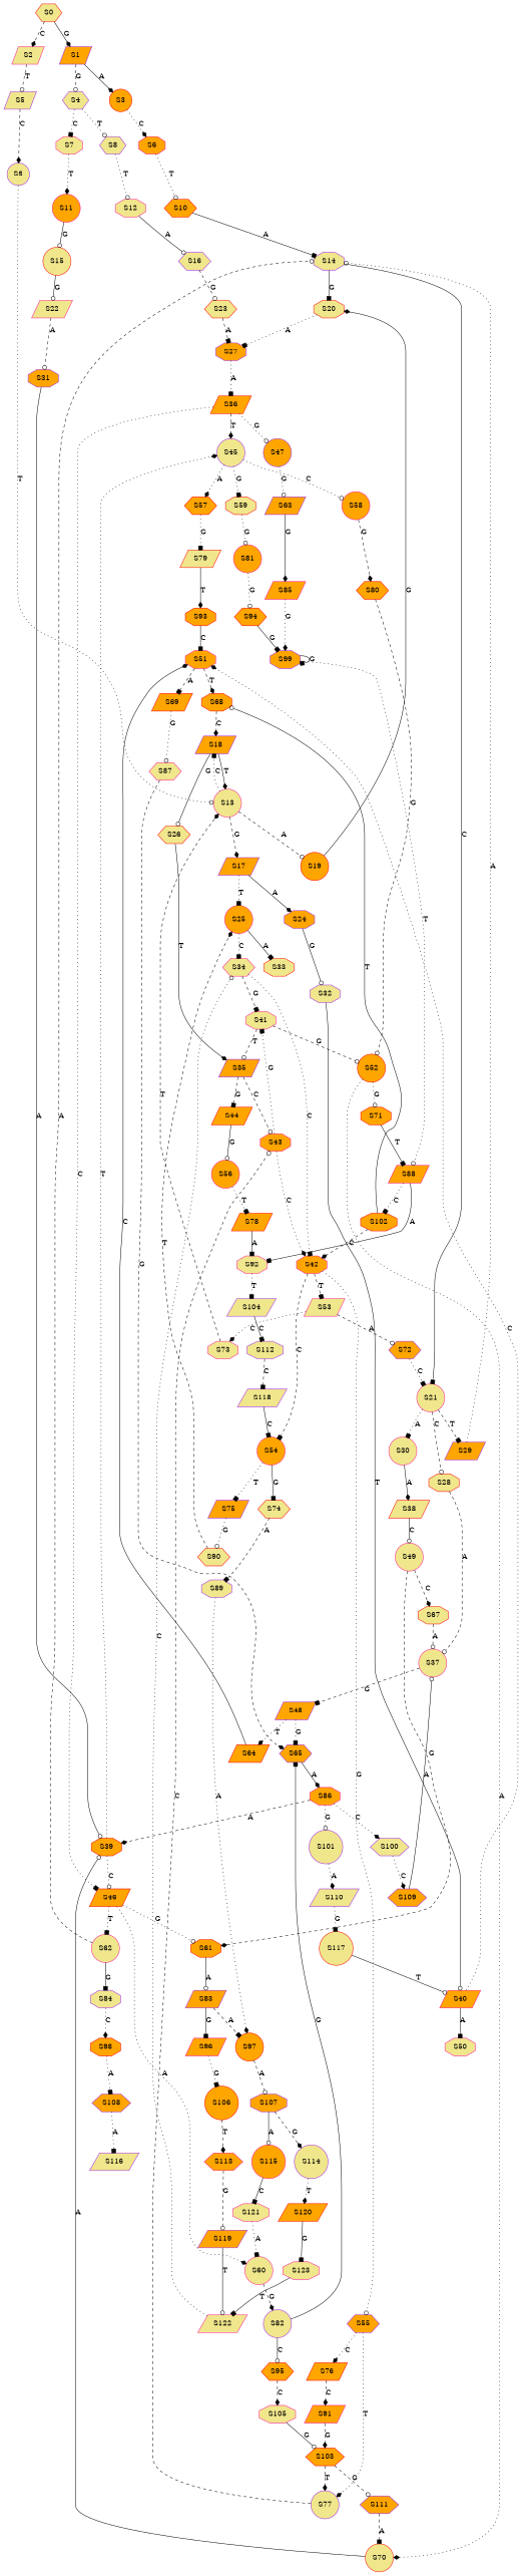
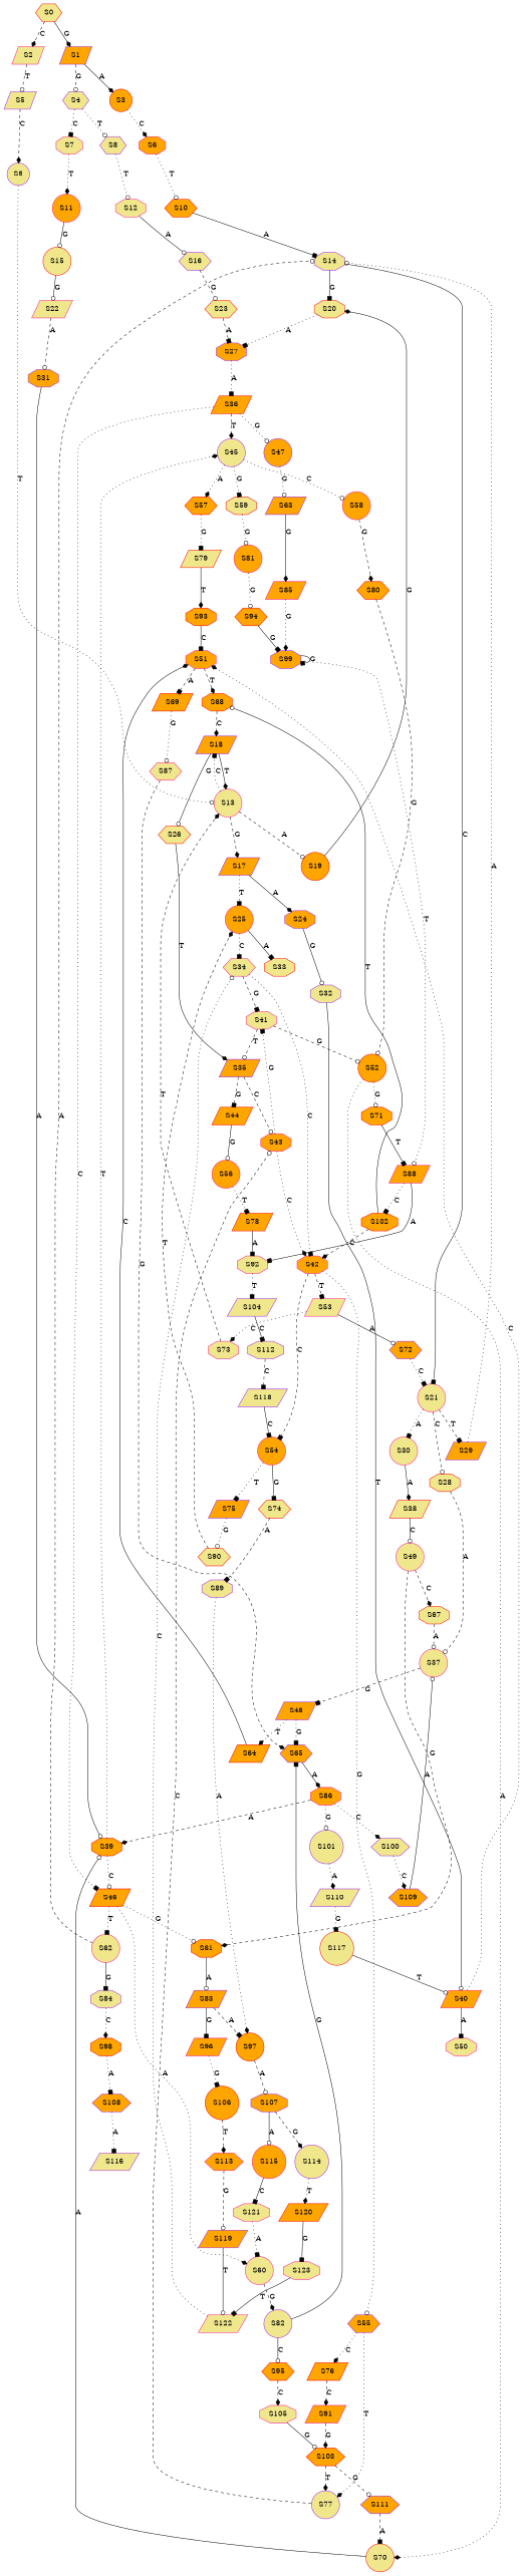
  strict digraph {
    node [color=purple fillcolor=orange shape=octagon style=filled]
    edge [arrowhead=box style=dotted]
    S0 [color=red fillcolor=khaki shape=hexagon]
    S1 [shape=parallelogram]
    S2 [color=deeppink fillcolor=khaki shape=parallelogram]
    S3 [color=red shape=circle]
    S4 [fillcolor=khaki shape=hexagon]
    S5 [fillcolor=khaki shape=parallelogram]
    S6 [color=deeppink]
    S7 [color=deeppink fillcolor=khaki]
    S8 [fillcolor=khaki shape=hexagon]
    S9 [fillcolor=khaki shape=circle]
    S10 [color=red shape=hexagon]
    S11 [color=deeppink shape=circle]
    S12 [color=deeppink fillcolor=khaki]
    S13 [color=deeppink fillcolor=khaki shape=circle]
    S14 [fillcolor=khaki]
    S15 [color=red fillcolor=khaki shape=circle]
    S16 [fillcolor=khaki shape=hexagon]
    S17 [shape=parallelogram]
    S18 [shape=parallelogram]
    S19 [color=red shape=circle]
    S20 [color=red fillcolor=khaki]
    S21 [color=deeppink fillcolor=khaki shape=circle]
    S22 [color=deeppink fillcolor=khaki shape=parallelogram]
    S23 [color=red fillcolor=khaki shape=hexagon]
    S24
    S25 [color=deeppink shape=circle]
    S26 [color=red fillcolor=khaki shape=hexagon]
    S27
    S28 [color=red fillcolor=khaki]
    S29 [shape=parallelogram]
    S30 [color=deeppink fillcolor=khaki shape=circle]
    S31
    S32 [fillcolor=khaki]
    S33 [color=red fillcolor=khaki]
    S34 [color=deeppink fillcolor=khaki shape=hexagon]
    S35 [shape=parallelogram]
    S36 [color=red shape=parallelogram]
    S37 [color=deeppink fillcolor=khaki shape=circle]
    S38 [color=red fillcolor=khaki shape=parallelogram]
    S39 [color=red]
    S40 [color=deeppink shape=parallelogram]
    S41 [color=deeppink fillcolor=khaki]
    S42 [color=deeppink]
    S43 [color=deeppink]
    S44 [color=red shape=parallelogram]
    S45 [fillcolor=khaki shape=circle]
    S46 [color=red shape=parallelogram]
    S47 [shape=circle]
    S48 [shape=parallelogram]
    S49 [color=deeppink fillcolor=khaki shape=circle]
    S50 [color=deeppink fillcolor=khaki]
    S51 [color=deeppink]
    S52 [color=red shape=circle]
    S53 [color=deeppink fillcolor=khaki shape=parallelogram]
    S54 [color=deeppink shape=circle]
    S55 [shape=hexagon]
    S56 [color=deeppink shape=circle]
    S57 [color=red shape=hexagon]
    S58 [color=deeppink shape=circle]
    S59 [color=red fillcolor=khaki]
    S60 [color=deeppink fillcolor=khaki shape=circle]
    S61 [color=red]
    S62 [color=deeppink fillcolor=khaki shape=circle]
    S63 [shape=parallelogram]
    S64 [color=red shape=parallelogram]
    S65 [shape=hexagon]
    S67 [color=red fillcolor=khaki]
    S68 [color=red]
    S69 [color=red shape=parallelogram]
    S70 [color=red fillcolor=khaki shape=circle]
    S71 [color=red]
    S72 [shape=hexagon]
    S73 [color=deeppink fillcolor=khaki]
    S74 [color=red fillcolor=khaki shape=hexagon]
    S75 [shape=parallelogram]
    S76 [color=red shape=parallelogram]
    S77 [fillcolor=khaki shape=circle]
    S78 [color=red shape=parallelogram]
    S79 [color=red fillcolor=khaki shape=parallelogram]
    S80 [color=red shape=hexagon]
    S81 [color=deeppink shape=circle]
    S82 [fillcolor=khaki shape=circle]
    S83 [shape=parallelogram]
    S84 [fillcolor=khaki]
    S85 [color=deeppink shape=parallelogram]
    S86 [color=deeppink]
    S87 [color=deeppink fillcolor=khaki shape=hexagon]
    S88 [color=deeppink shape=parallelogram]
    S89 [fillcolor=khaki]
    S90 [color=red fillcolor=khaki shape=hexagon]
    S91 [color=deeppink shape=parallelogram]
    S92 [color=deeppink fillcolor=khaki]
    S93 [color=red]
    S94 [color=red shape=hexagon]
    S95 [color=red shape=hexagon]
    S96 [color=deeppink shape=parallelogram]
    S97 [color=red shape=circle]
    S98 [color=red]
    S99
    S100 [fillcolor=khaki shape=hexagon]
    S101 [fillcolor=khaki shape=circle]
    S102 [color=red]
    S103 [color=red shape=hexagon]
    S104 [fillcolor=khaki shape=parallelogram]
    S105 [color=deeppink fillcolor=khaki]
    S106 [color=red shape=circle]
    S107
    S108 [shape=hexagon]
    S109 [shape=hexagon]
    S110 [fillcolor=khaki shape=parallelogram]
    S111 [shape=hexagon]
    S112 [fillcolor=khaki]
    S113 [color=deeppink shape=hexagon]
    S114 [fillcolor=khaki shape=circle]
    S115 [color=deeppink shape=circle]
    S116 [fillcolor=khaki shape=parallelogram]
    S117 [color=red fillcolor=khaki shape=circle]
    S118 [fillcolor=khaki shape=parallelogram]
    S119 [shape=parallelogram]
    S120 [color=red shape=parallelogram]
    S121 [color=deeppink fillcolor=khaki]
    S122 [color=deeppink fillcolor=khaki shape=parallelogram]
    S123 [color=deeppink fillcolor=khaki]
    S0 -> S1 [arrowhead=diamond label=G style=solid]
    S0 -> S2 [arrowhead=diamond label=C style=dashed]
    S1 -> S3 [arrowhead=diamond label=A style=solid]
    S1 -> S4 [arrowhead=odot label=G style=dashed]
    S2 -> S5 [arrowhead=odot label=T style=dashed]
    S3 -> S6 [arrowhead=diamond label=C]
    S4 -> S7 [label=C]
    S4 -> S8 [arrowhead=odot label=T]
    S5 -> S9 [arrowhead=diamond label=C style=dashed]
    S6 -> S10 [arrowhead=odot label=T]
    S7 -> S11 [arrowhead=diamond label=T]
    S8 -> S12 [arrowhead=odot label=T]
    S9 -> S13 [arrowhead=odot label=T]
    S10 -> S14 [label=A style=solid]
    S11 -> S15 [arrowhead=odot label=G style=solid]
    S12 -> S16 [arrowhead=odot label=A style=solid]
    S13 -> S17 [arrowhead=diamond label=G style=dashed]
    S13 -> S18 [label=C]
    S13 -> S19 [arrowhead=odot label=A style=dashed]
    S14 -> S20 [label=G style=solid]
    S14 -> S21 [label=C style=solid]
    S15 -> S22 [arrowhead=odot label=G style=solid]
    S16 -> S23 [arrowhead=odot label=G style=dashed]
    S17 -> S24 [arrowhead=diamond label=A style=solid]
    S17 -> S25 [label=T]
    S18 -> S13 [arrowhead=diamond label=T style=solid]
    S18 -> S26 [arrowhead=odot label=G style=solid]
    S19 -> S20 [arrowhead=diamond label=G style=solid]
    S20 -> S27 [label=A]
    S21 -> S28 [arrowhead=odot label=C style=dashed]
    S21 -> S29 [label=T style=dashed]
    S21 -> S30 [label=A]
    S22 -> S31 [arrowhead=odot label=A style=dashed]
    S23 -> S27 [label=A style=dashed]
    S24 -> S32 [arrowhead=odot label=G style=solid]
    S25 -> S33 [label=A style=solid]
    S25 -> S34 [label=C]
    S26 -> S35 [arrowhead=diamond label=T style=solid]
    S27 -> S36 [label=A]
    S28 -> S37 [arrowhead=odot label=A style=dashed]
    S29 -> S14 [arrowhead=odot label=A]
    S30 -> S38 [arrowhead=diamond label=A style=solid]
    S31 -> S39 [arrowhead=odot label=A style=solid]
    S32 -> S40 [arrowhead=odot label=T style=solid]
    S34 -> S41 [label=G style=dashed]
    S34 -> S42 [label=C]
    S35 -> S43 [arrowhead=odot label=C style=dashed]
    S35 -> S44 [label=G style=dashed]
    S36 -> S45 [arrowhead=diamond label=T style=dashed]
    S36 -> S46 [label=C]
    S36 -> S47 [arrowhead=odot label=G]
    S37 -> S48 [label=G style=dashed]
    S38 -> S49 [arrowhead=odot label=C style=solid]
    S39 -> S45 [arrowhead=diamond label=T]
    S39 -> S46 [arrowhead=odot label=C]
    S40 -> S50 [label=A style=solid]
    S40 -> S51 [arrowhead=diamond label=C]
    S41 -> S35 [arrowhead=odot label=T style=dashed]
    S41 -> S52 [arrowhead=odot label=G style=dashed]
    S42 -> S53 [label=T style=dashed]
    S42 -> S54 [label=C style=dashed]
    S42 -> S55 [arrowhead=odot label=G]
    S43 -> S41 [label=G]
    S43 -> S42 [arrowhead=diamond label=C]
    S44 -> S56 [arrowhead=odot label=G style=solid]
    S45 -> S57 [arrowhead=diamond label=A]
    S45 -> S58 [arrowhead=odot label=C]
    S45 -> S59 [label=G]
    S46 -> S60 [arrowhead=diamond label=A]
    S46 -> S61 [arrowhead=odot label=G]
    S46 -> S62 [label=T]
    S47 -> S63 [arrowhead=odot label=G]
    S48 -> S64 [arrowhead=diamond label=T]
    S48 -> S65 [label=G]
    S49 -> S61 [arrowhead=diamond label=G style=dashed]
    S49 -> S67 [arrowhead=diamond label=C style=dashed]
    S51 -> S68 [arrowhead=diamond label=T style=dashed]
    S51 -> S69 [label=A style=dashed]
    S52 -> S70 [arrowhead=diamond label=A]
    S52 -> S71 [arrowhead=odot label=G]
-   S53 -> S72 [arrowhead=odot label=A style=dashed]
+   S53 -> S72 [arrowhead=odot label=A style=solid]
    S53 -> S73 [arrowhead=diamond label=C]
    S54 -> S74 [label=G style=solid]
    S54 -> S75 [label=T]
    S55 -> S76 [arrowhead=diamond label=C]
    S55 -> S77 [arrowhead=diamond label=T]
    S56 -> S78 [label=T]
    S57 -> S79 [label=G]
    S58 -> S80 [arrowhead=diamond label=G style=dashed]
    S59 -> S81 [arrowhead=odot label=G]
    S60 -> S82 [arrowhead=diamond label=G style=dashed]
    S61 -> S83 [arrowhead=odot label=A style=solid]
    S62 -> S14 [arrowhead=odot label=A style=dashed]
    S62 -> S84 [label=G style=solid]
    S63 -> S85 [arrowhead=diamond label=G style=solid]
    S64 -> S51 [arrowhead=diamond label=C style=solid]
    S65 -> S86 [arrowhead=diamond label=A style=solid]
    S67 -> S37 [arrowhead=odot label=A style=dashed]
    S68 -> S18 [arrowhead=diamond label=C style=dashed]
    S69 -> S87 [arrowhead=odot label=G]
    S70 -> S39 [arrowhead=odot label=A style=solid]
    S71 -> S88 [label=T style=solid]
    S72 -> S21 [label=C]
    S73 -> S13 [arrowhead=diamond label=T style=dashed]
    S74 -> S89 [label=A style=dashed]
    S75 -> S90 [arrowhead=odot label=G]
    S76 -> S91 [arrowhead=diamond label=C style=dashed]
    S77 -> S43 [arrowhead=odot label=C style=dashed]
    S78 -> S92 [label=A style=solid]
    S79 -> S93 [arrowhead=diamond label=T style=solid]
    S80 -> S52 [arrowhead=odot label=G style=dashed]
    S81 -> S94 [arrowhead=odot label=G]
    S82 -> S65 [label=G style=solid]
    S82 -> S95 [arrowhead=odot label=C style=solid]
    S83 -> S96 [label=G style=solid]
    S83 -> S97 [label=A style=dashed]
    S84 -> S98 [arrowhead=diamond label=C]
    S85 -> S99 [arrowhead=diamond label=G]
    S86 -> S39 [arrowhead=diamond label=A style=dashed]
    S86 -> S100 [arrowhead=diamond label=C]
    S86 -> S101 [arrowhead=odot label=G]
    S87 -> S65 [arrowhead=diamond label=G style=dashed]
    S88 -> S92 [label=A style=solid]
    S88 -> S102 [label=C]
    S89 -> S97 [arrowhead=diamond label=A]
    S90 -> S25 [arrowhead=diamond label=T style=dashed]
    S91 -> S103 [arrowhead=diamond label=G style=dashed]
    S92 -> S104 [label=T]
    S93 -> S51 [label=C style=solid]
    S94 -> S99 [label=G style=solid]
    S95 -> S105 [arrowhead=diamond label=C style=dashed]
    S96 -> S106 [label=G]
    S97 -> S107 [arrowhead=odot label=A style=dashed]
    S98 -> S108 [label=A]
    S99 -> S88 [arrowhead=odot label=T]
    S99 -> S99 [label=G style=solid]
    S100 -> S109 [arrowhead=diamond label=C]
    S101 -> S110 [arrowhead=diamond label=A]
    S102 -> S42 [arrowhead=diamond label=C style=dashed]
    S102 -> S68 [arrowhead=odot label=T style=solid]
    S103 -> S77 [arrowhead=diamond label=T style=dashed]
    S103 -> S111 [arrowhead=odot label=G style=dashed]
    S104 -> S112 [label=C style=solid]
    S105 -> S103 [arrowhead=odot label=G style=solid]
    S106 -> S113 [arrowhead=diamond label=T style=dashed]
    S107 -> S114 [arrowhead=diamond label=G style=dashed]
    S107 -> S115 [arrowhead=odot label=A style=solid]
    S108 -> S116 [label=A]
    S109 -> S37 [arrowhead=odot label=A style=solid]
    S110 -> S117 [label=G]
    S111 -> S70 [label=A style=dashed]
    S112 -> S118 [label=C style=dashed]
    S113 -> S119 [arrowhead=odot label=G style=dashed]
    S114 -> S120 [arrowhead=diamond label=T]
    S115 -> S121 [label=C style=solid]
    S117 -> S40 [arrowhead=odot label=T style=solid]
    S118 -> S54 [label=C style=solid]
    S119 -> S122 [arrowhead=odot label=T style=solid]
    S120 -> S123 [label=G style=solid]
    S121 -> S60 [label=A]
    S122 -> S34 [arrowhead=odot label=C]
    S123 -> S122 [label=T style=solid]
  }
